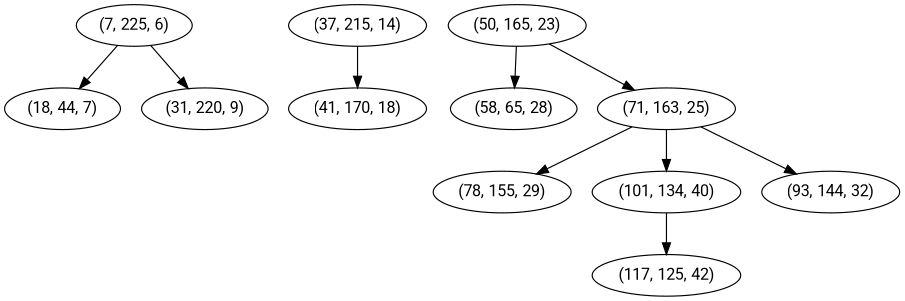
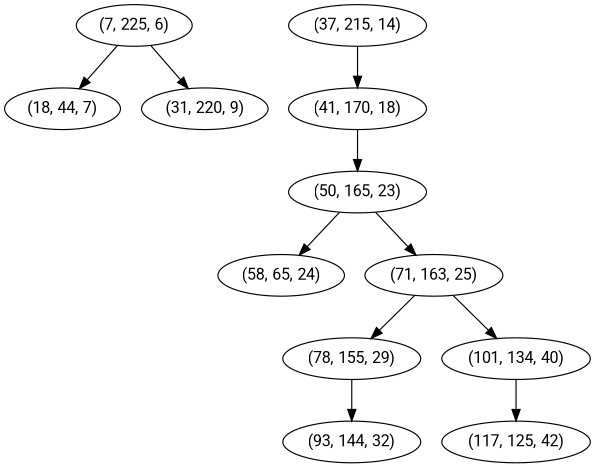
  digraph {
    fontname=Roboto
    node [fontname=Roboto]
    edge [fontname=Roboto]
    n1 [label="(18, 44, 7)"]
    "(7, 225, 6)"
    "(31, 220, 9)"
    "(37, 215, 14)"
    "(41, 170, 18)"
    "(50, 165, 23)"
-   "(58, 65, 28)"
+   "(58, 65, 28)" [label="(58, 65, 24)"]
    "(71, 163, 25)"
    "(78, 155, 29)"
    "(101, 134, 40)"
    "(93, 144, 32)"
    "(117, 125, 42)"
    "(7, 225, 6)" -> n1
    "(7, 225, 6)" -> "(31, 220, 9)"
    "(37, 215, 14)" -> "(41, 170, 18)"
+   "(41, 170, 18)" -> "(50, 165, 23)"
    "(50, 165, 23)" -> "(58, 65, 28)"
    "(50, 165, 23)" -> "(71, 163, 25)"
    "(71, 163, 25)" -> "(78, 155, 29)"
    "(71, 163, 25)" -> "(101, 134, 40)"
-   "(71, 163, 25)" -> "(93, 144, 32)"
+   "(78, 155, 29)" -> "(93, 144, 32)"
    "(101, 134, 40)" -> "(117, 125, 42)"
  }
